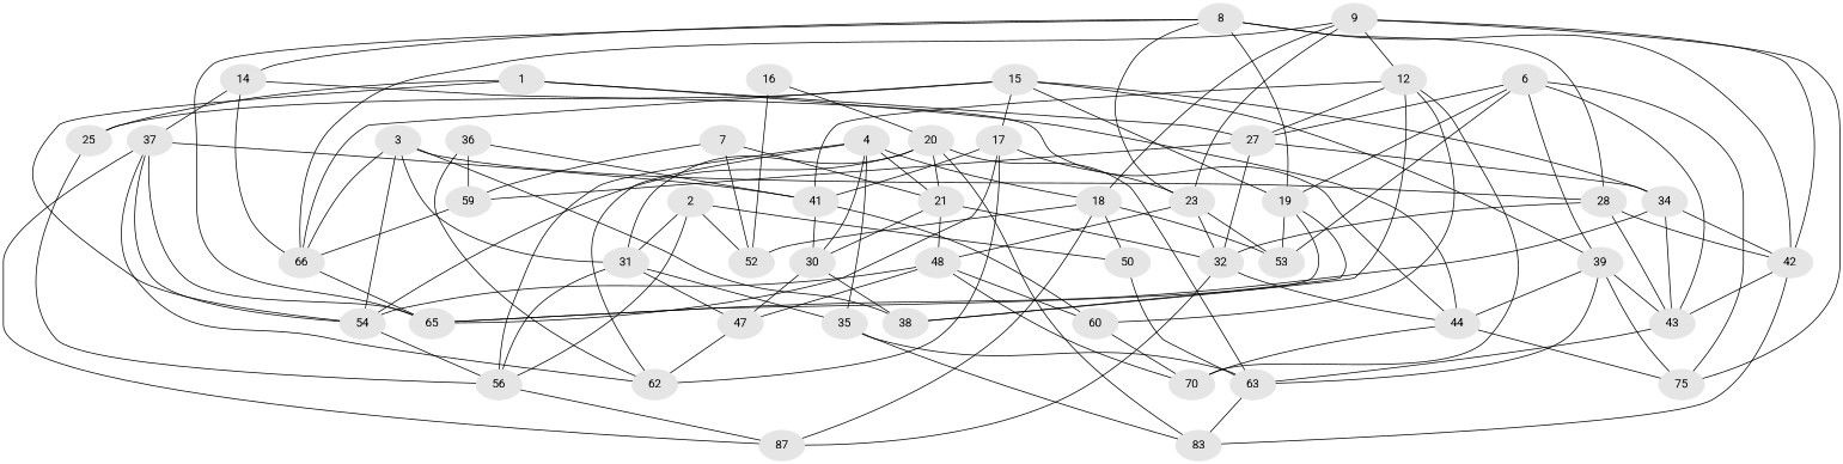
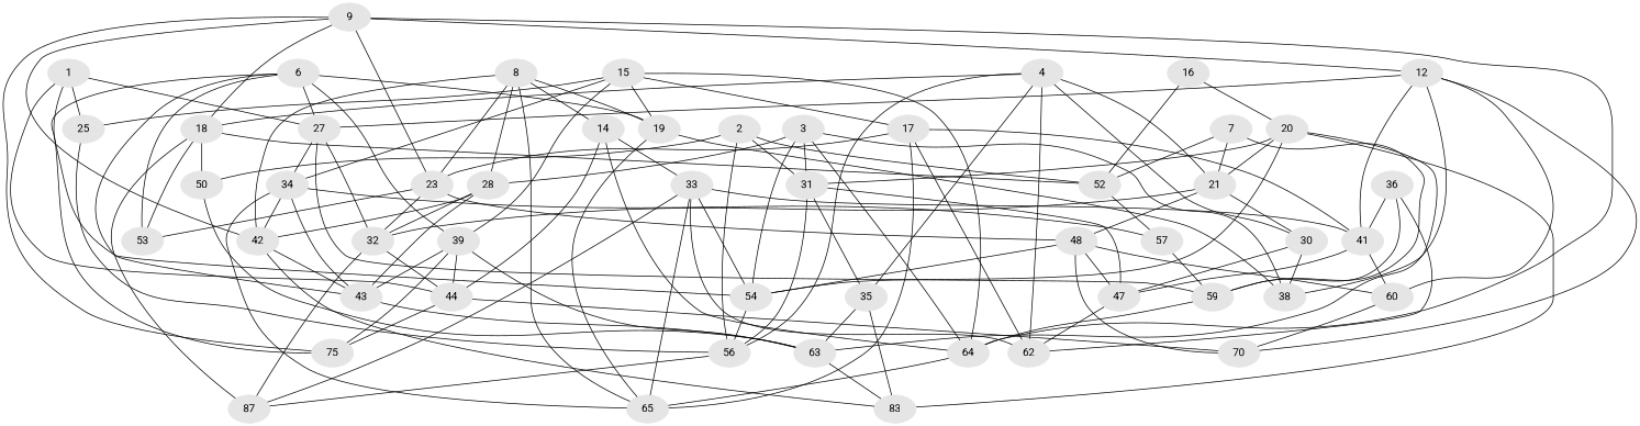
  graph {
    fontname=Roboto
    node [color=gray90 fontname=Roboto style=filled]
    edge [fontname=Roboto]
    1
    25
    27 [super="+66"]
    44 [super="+45"]
    54 [super="+88"]
    56 [super="+85"]
    59 [super="+69"]
    34 [super="+46"]
    32 [super="+86"]
    75
    70
    n12 [label=52 super="+49"]
+   57
    2
    31 [super="+48"]
    50
    35
    47 [super="+67"]
    63 [super="+68"]
    87
    3 [super="+78"]
    28 [super="+73"]
    38
-   64 [super="+72" label=66]
+   64 [super="+72"]
    43 [super="+84"]
    42 [super="+51"]
    65 [super="+82"]
    4 [super="+11"]
    18 [super="+37"]
    21 [super="+83"]
    30
    n32 [label=62 super="+71"]
    53
    n34 [label=48 super="+74"]
    n35 [label=83]
    16 [super="+29"]
    20 [super="+24"]
    6 [super="+55"]
    19 [super="+58"]
    39 [super="+81"]
    7
    8 [super="+77"]
    14
    23 [super="+52"]
-   33 [super="+62" label=37]
+   33 [super="+62"]
    9 [super="+12"]
    n47 [label=12 super="+13"]
    41 [super="+79"]
    60
    15 [super="+26"]
    17 [super="+76"]
    36
    1 -- 25
    1 -- 27
    1 -- 44
    1 -- 54
    25 -- 56
    27 -- 59
    27 -- 34
    27 -- 32
    44 -- 75
    44 -- 70
    54 -- 56
    56 -- 87
    59 -- 64
+   34 -- 57
    34 -- 43
    34 -- 42
    34 -- 65
    32 -- 44
    32 -- 87
+   n12 -- 57
+   57 -- 59
    2 -- 56
    2 -- n12
    2 -- 31
    2 -- 50
    31 -- 56
    31 -- 35
    31 -- 47
    50 -- 63
    35 -- 63
    35 -- n35
    47 -- n32
    63 -- n35
    3 -- 54
    3 -- 31
    3 -- 28 [weight=2]
    3 -- 38
    3 -- 64
    28 -- 32
    28 -- 43
    28 -- 42
    64 -- 65
    43 -- 63
    42 -- 43
    42 -- n35
    4 -- 56
    4 -- 35
    4 -- 18
    4 -- 21
    4 -- 30
    4 -- n32
    18 -- n12
    18 -- 50
    18 -- 87
    18 -- 53
    21 -- 32
    21 -- 30
    21 -- n34
    30 -- 47
    30 -- 38
    n34 -- 54
    n34 -- 70
    n34 -- 47
    n34 -- 60
    16 -- n12 [weight=2]
    16 -- 20
    20 -- 54
    20 -- 31
    20 -- 63
    20 -- 21
    20 -- n35
    6 -- 27
    6 -- 75
    6 -- 43
    6 -- 53
    6 -- 19
    6 -- 39
    19 -- 38
    19 -- 65
-   19 -- 53
    39 -- 44
    39 -- 75
    39 -- 63
    39 -- 43
    7 -- 59
    7 -- n12
    7 -- 21
    8 -- 28
    8 -- 42
    8 -- 65
    8 -- 19
    8 -- 14
    8 -- 23
    14 -- 44
    14 -- 64
    14 -- 33
    23 -- 32
    23 -- 53
    23 -- n34
    33 -- 54
    33 -- 87
    33 -- 65
    33 -- n32
    33 -- 41
    9 -- 75
    9 -- 64
    9 -- 42
    9 -- 18
    9 -- 23
    9 -- n47
    n47 -- 27
    n47 -- 70
    n47 -- 38
    n47 -- 41
    n47 -- 60
-   41 -- 30
+   41 -- 47
    41 -- 60
    60 -- 70
    15 -- 25
    15 -- 34
    15 -- 64
    15 -- 19
    15 -- 39
    15 -- 17
    17 -- 65
    17 -- n32 [weight=2]
    17 -- 23
    17 -- 41
    36 -- 59 [weight=2]
    36 -- n32
    36 -- 41
  }
